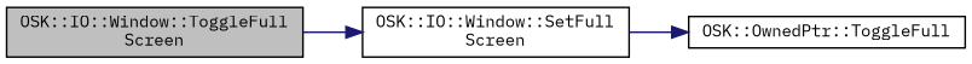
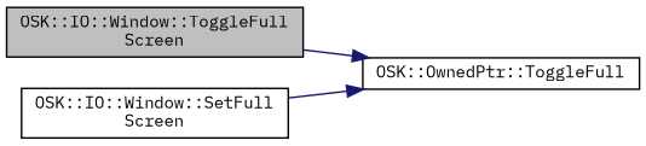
  digraph {
    fontname="IBM Plex Mono"
    rankdir=LR
    node [color=black fillcolor=white fontname="IBM Plex Mono" fontsize=10 shape=record style=filled]
    edge [color=midnightblue fontname="IBM Plex Mono" fontsize=10 labelfontname=Helvetica labelfontsize=10 style=solid]
    n1 [fillcolor=grey75 fontcolor=black height=0.2 label="OSK::IO::Window::ToggleFull\lScreen" width=0.4]
    n2 [height=0.2 label="OSK::IO::Window::SetFull\lScreen" width=0.4]
    n3 [height=0.2 label="OSK::OwnedPtr::ToggleFull" width=0.4]
-   n1 -> n2
+   n1 -> n3
    n2 -> n3
  }
